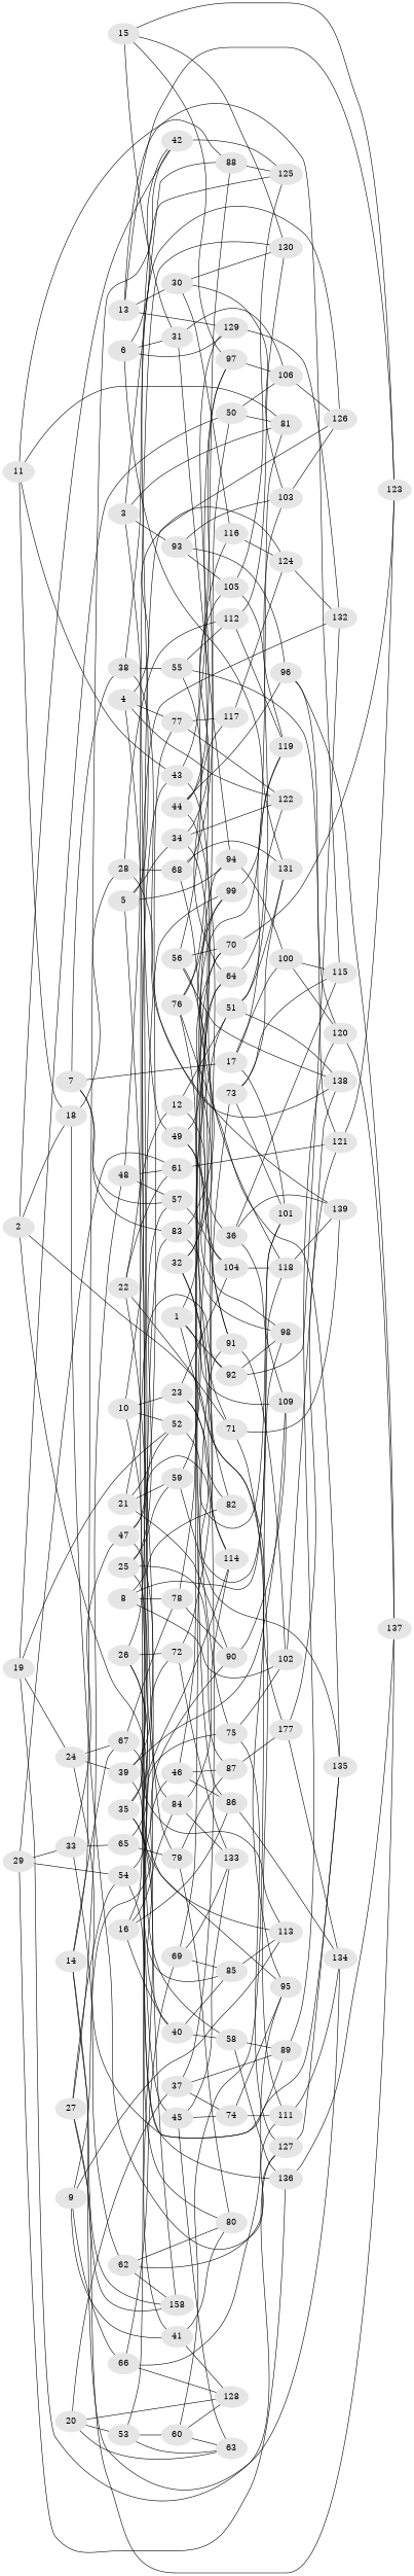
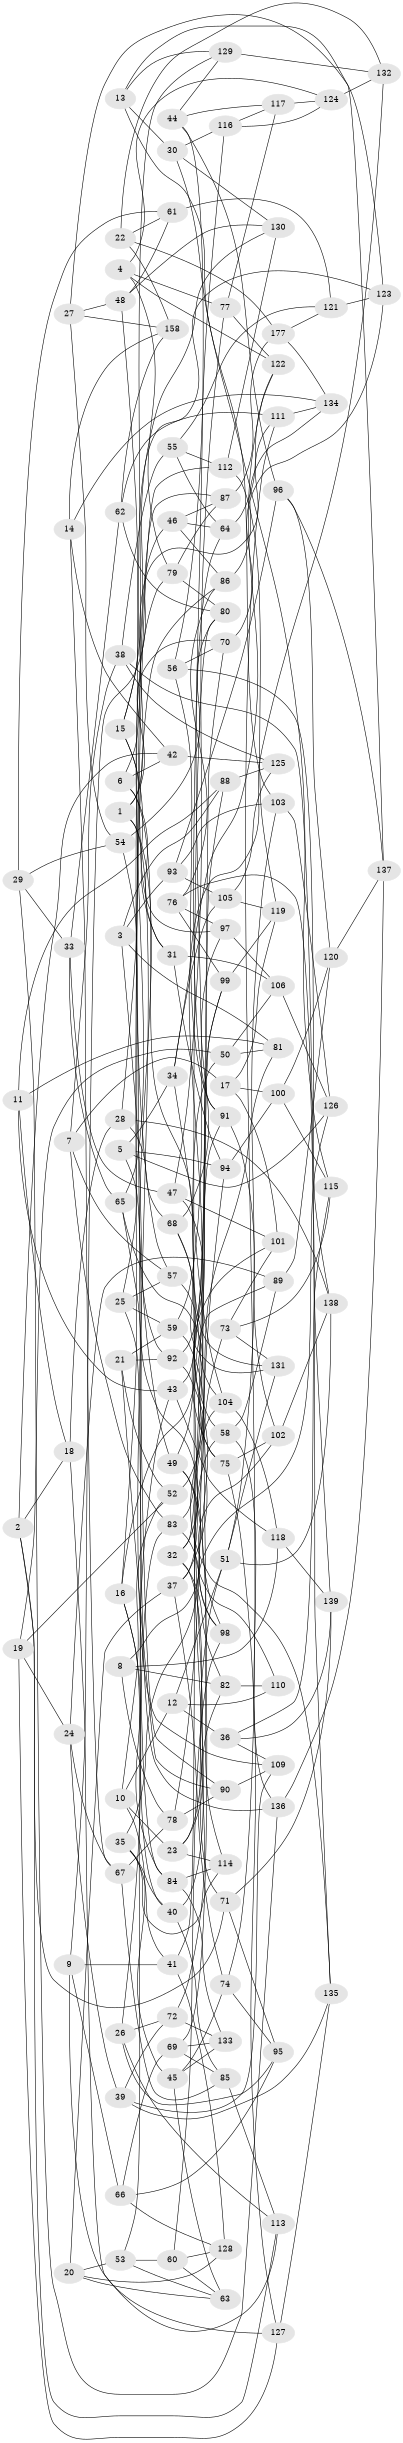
  graph {
    rankdir=LR
    node [color=gray90 style=filled]
    1
    70
    92
    109
    111
    123
    132
    98
    134
    2
    18
    42
    71
    113
    28
    127
    125
    95
    139
    3
    49
    81
    88
    93
    50
    114
    103
    105
    96
    4
    77
    79
    122
    124
    117
    87
    80
    5
    34
    84
    94
    126
    104
    133
    100
    6
    31
    129
    131
    106
    7
    17
    38
    57
    83
    101
    119
    55
    99
    8
    78
    82
    102
    118
    90
+   110
    138
    9
    41
    46
    66
    128
    86
    64
    69
    10
    12
    23
    45
    52
    36
    51
    63
    74
    11
    43
    115
    13
    30
    130
    116
    14
    67
    n94 [label=158]
    85
    15
    97
    16
    40
    58
    120
    68
    112
    135
    19
    24
    39
    89
    20
    37
    53
    73
    60
    21
    59
    22
    61
    n118 [label=177]
    121
    72
    25
    136
    137
    26
    27
    48
    54
    75
    29
    33
    47
    62
    65
    32
    35
    44
    91
    56
    76
    1 -- 70
    1 -- 92
    1 -- 109
    1 -- 111
    70 -- 123
    92 -- 132
    92 -- 98
    111 -- 134
    2 -- 18
    2 -- 42
    2 -- 71
    2 -- 113
    18 -- 28
    18 -- 127
    42 -- 125
    71 -- 95
    71 -- 139
    28 -- 138
    28 -- 68
    28 -- 112
    127 -- 135
    3 -- 49
    3 -- 81
    3 -- 88
    3 -- 93
    49 -- 98
    49 -- 50
    49 -- 114
    88 -- 125
    93 -- 103
    93 -- 105
    93 -- 96
    50 -- 81
    50 -- 106
    103 -- 126
    105 -- 125
    105 -- 119
    96 -- 120
    96 -- 137
    4 -- 77
    4 -- 79
    4 -- 122
    4 -- 124
    77 -- 122
    77 -- 117
    79 -- 87
    79 -- 80
    124 -- 132
    117 -- 124
    87 -- n118
    5 -- 34
    5 -- 84
    5 -- 94
    5 -- 126
    34 -- 105
    34 -- 122
    34 -- 104
    84 -- 114
    84 -- 133
    94 -- 100
    104 -- 118
    100 -- 115
    100 -- 120
    6 -- 42
    6 -- 31
    6 -- 129
    6 -- 131
    31 -- 94
    31 -- 106
    129 -- 132
    106 -- 126
    7 -- 17
    7 -- 38
    7 -- 57
    7 -- 83
    17 -- 100
    17 -- 101
    17 -- 119
    38 -- 125
    38 -- 139
    38 -- 55
    57 -- 104
    83 -- 98
    83 -- 99
    55 -- 64
    55 -- 112
    55 -- 121
    99 -- 119
    8 -- 78
    8 -- 82
    8 -- 102
    8 -- 118
    78 -- 94
    78 -- 90
+   82 -- 110
    102 -- 138
    118 -- 139
    90 -- 109
    9 -- 113
    9 -- 41
    9 -- 46
    9 -- 66
    41 -- 80
    41 -- 128
    46 -- 87
    46 -- 86
    46 -- 64
    66 -- 95
    66 -- 128
    66 -- 69
    86 -- 134
    64 -- 122
    69 -- 133
    69 -- 85
    69 -- 91
    10 -- 12
    10 -- 23
    10 -- 45
    10 -- 52
+   12 -- 110
    12 -- 36
    12 -- 51
    23 -- 114
    23 -- 104
    23 -- 82
    45 -- 133
    45 -- 63
    45 -- 74
    52 -- 101
    36 -- 109
    36 -- 139
    36 -- 115
    51 -- 103
    51 -- 131
    51 -- 138
    74 -- 111
    74 -- 95
    11 -- 18
    11 -- 81
    11 -- 88
    11 -- 43
    43 -- 88
    43 -- 118
    13 -- 123
    13 -- 129
    13 -- 115
    13 -- 30
    30 -- 103
    30 -- 130
    30 -- 116
    116 -- 124
+   116 -- 117
    14 -- 134
    14 -- 42
    14 -- 67
    14 -- n94
    67 -- 78
    67 -- 85
    85 -- 113
    15 -- 123
    15 -- 31
    15 -- 130
    15 -- 97
    97 -- 106
    16 -- 84
    16 -- 99
    16 -- 86
    16 -- 40
    40 -- 85
    40 -- 58
    58 -- 89
    58 -- 136
    120 -- 137
    68 -- 131
    68 -- 97
    68 -- 75
    112 -- 119
    112 -- 130
    19 -- 127
    19 -- 50
    19 -- 52
    19 -- 24
    24 -- 67
    24 -- 39
    24 -- 89
    39 -- 109
    39 -- 135
    39 -- 72
    89 -- 120
    20 -- 128
    20 -- 63
    20 -- 37
    20 -- 53
    37 -- 74
    37 -- 89
    37 -- 73
    53 -- 83
    53 -- 63
    53 -- 60
    73 -- 131
    73 -- 101
    73 -- 115
    60 -- 98
    60 -- 128
    60 -- 63
    21 -- 92
    21 -- 90
    21 -- 52
    21 -- 59
    59 -- 64
    59 -- 135
    22 -- 132
    22 -- n94
    22 -- 61
    22 -- n118
    61 -- 121
    n118 -- 134
    n118 -- 121
    121 -- 123
    72 -- 133
    72 -- 51
    25 -- 87
    25 -- 57
    25 -- 59
    25 -- 136
    136 -- 137
    26 -- 113
    26 -- 95
    26 -- 43
    26 -- 72
    27 -- n94
    27 -- 137
    27 -- 48
    27 -- 54
    48 -- 57
    48 -- 130
    48 -- 61
    54 -- 80
    54 -- 90
    75 -- 127
    75 -- 102
    29 -- 61
    29 -- 136
    29 -- 54
    29 -- 33
    33 -- 47
    33 -- 62
    33 -- 65
    47 -- 77
    47 -- 101
    47 -- 58
    62 -- 111
    62 -- 80
    62 -- n94
    65 -- 79
+   65 -- 110
    65 -- 75
    32 -- 70
    32 -- 71
    32 -- 81
    32 -- 82
    35 -- 114
    35 -- 126
    35 -- 41
    35 -- 40
    44 -- 96
    44 -- 117
    44 -- 129
    44 -- 91
    91 -- 102
    56 -- 70
    56 -- 138
    56 -- 116
    56 -- 91
    76 -- 99
    76 -- 86
    76 -- 97
    76 -- 135
  }
